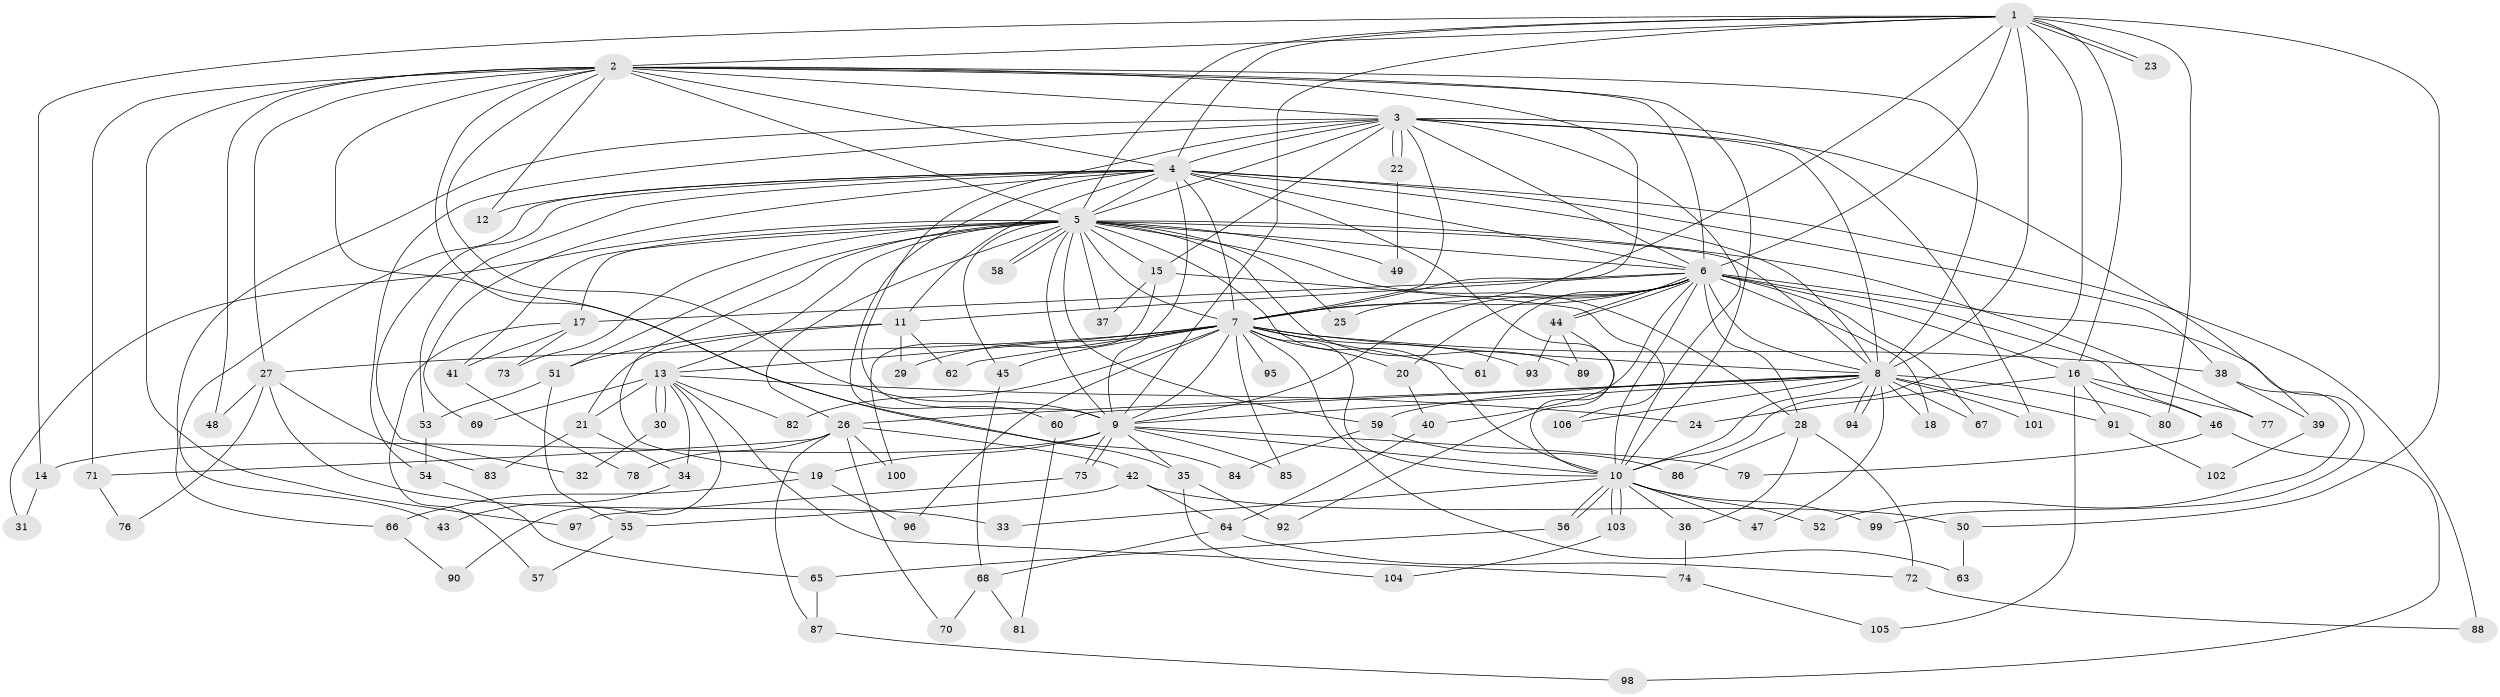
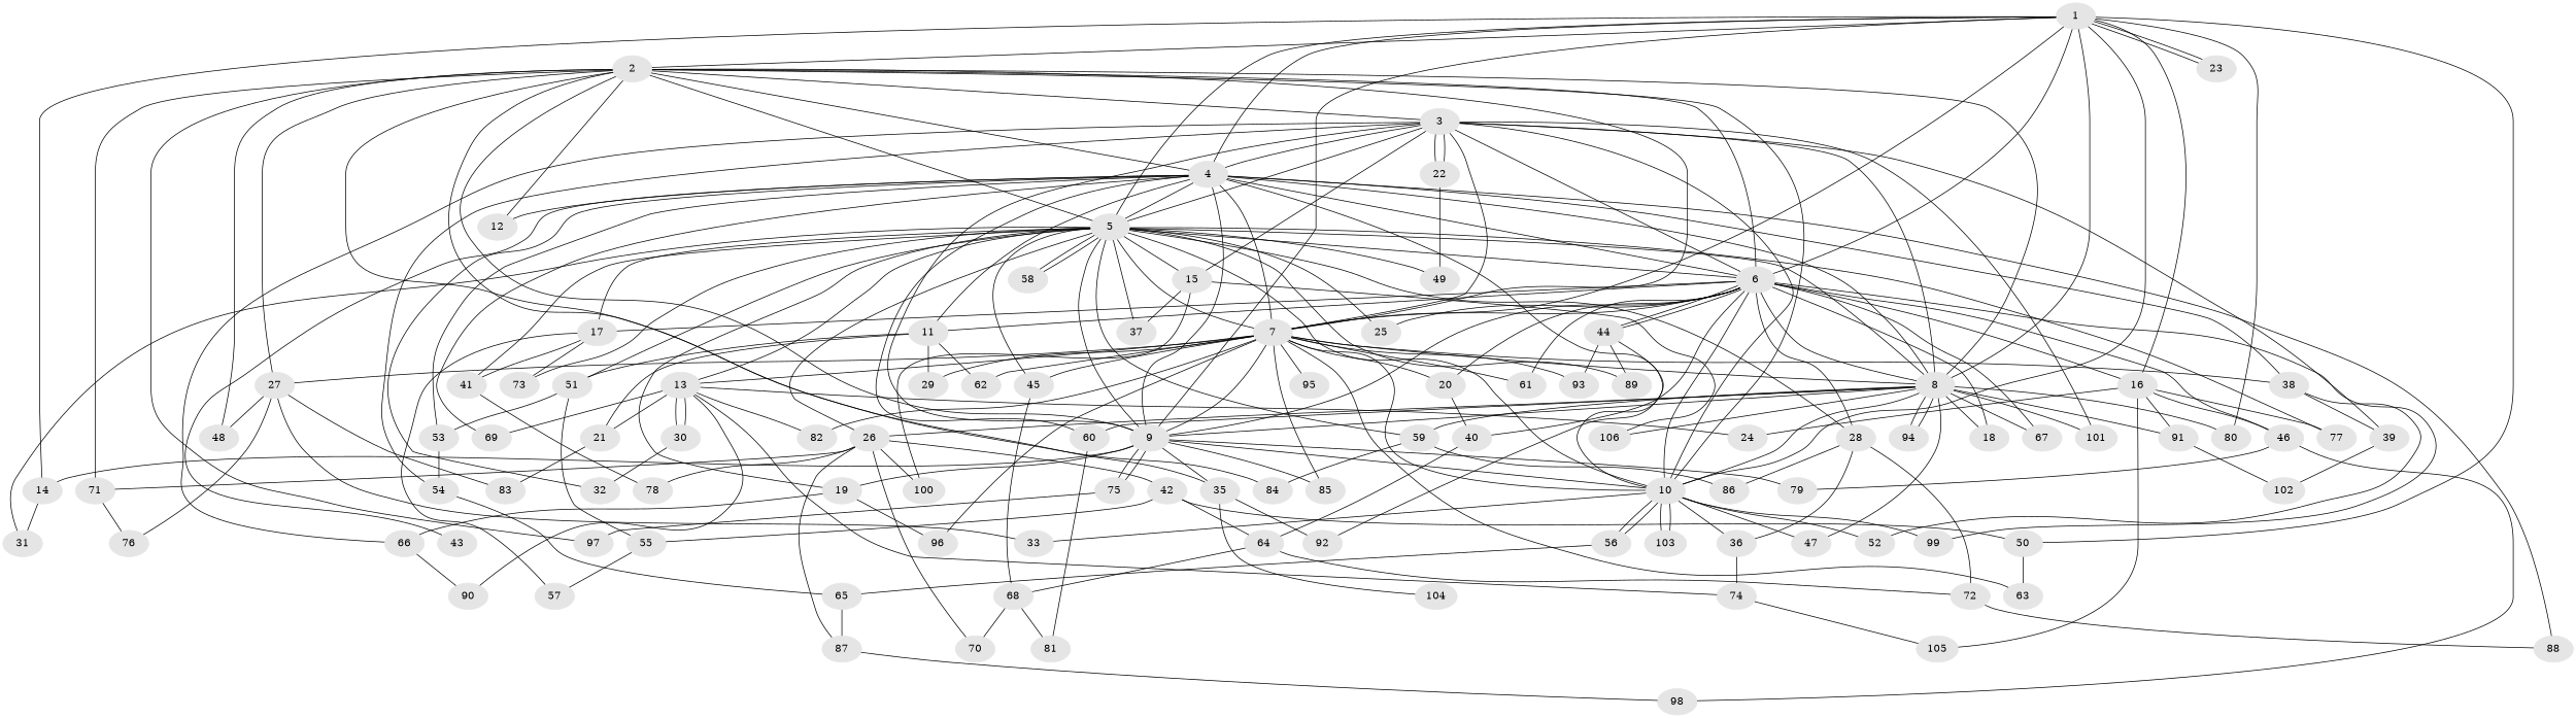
  graph {
    node [color=gray90 style=filled]
    1
    2
    4
    5
    6
    7
    8
    9
    10
    14
    16
    23
    50
    80
    3
    12
    27
    35
    48
    71
    84
    97
    15
    22
    39
    54
    66
    101
    11
    32
    38
    43
    53
    60
    69
    88
    13
    17
    19
    25
    26
    28
    31
    37
    41
    45
    49
    51
    58
    59
    73
    77
    89
    18
    20
    40
    44
    46
    61
    67
    99
    95
    29
    62
    63
    82
    85
    93
    96
    47
    91
    94
    106
    75
    79
    33
    36
    52
    56
    103
    24
    105
    83
    76
    92
    104
    100
    102
    65
    90
    21
    81
    30
-   34
    74
    57
    78
    42
    70
    87
    72
    86
    68
    55
    64
    98
    1 -- 2
    1 -- 4
    1 -- 5
    1 -- 6
    1 -- 7
    1 -- 8
    1 -- 9
    1 -- 10
    1 -- 14
    1 -- 16
    1 -- 23
    1 -- 23
    1 -- 50
    1 -- 80
    2 -- 4
    2 -- 5
    2 -- 6
    2 -- 7
    2 -- 8
    2 -- 9
    2 -- 10
    2 -- 3
    2 -- 12
    2 -- 27
    2 -- 35
    2 -- 48
    2 -- 71
    2 -- 84
    2 -- 97
    4 -- 5
    4 -- 6
    4 -- 7
    4 -- 8
    4 -- 9
    4 -- 10
    4 -- 12
    4 -- 11
    4 -- 32
    4 -- 38
    4 -- 43
    4 -- 53
    4 -- 60
    4 -- 69
    4 -- 88
    5 -- 6
    5 -- 7
    5 -- 8
    5 -- 9
    5 -- 10
    5 -- 15
    5 -- 13
    5 -- 17
    5 -- 19
    5 -- 25
    5 -- 26
    5 -- 28
    5 -- 31
    5 -- 37
    5 -- 41
    5 -- 45
    5 -- 49
    5 -- 51
    5 -- 58
    5 -- 58
    5 -- 59
    5 -- 73
    5 -- 77
    5 -- 89
    6 -- 7
    6 -- 8
    6 -- 9
    6 -- 10
    6 -- 16
    6 -- 11
    6 -- 17
    6 -- 25
    6 -- 28
    6 -- 18
    6 -- 20
    6 -- 40
    6 -- 44
    6 -- 44
    6 -- 46
    6 -- 61
    6 -- 67
    6 -- 99
    7 -- 8
    7 -- 9
    7 -- 10
    7 -- 27
    7 -- 38
    7 -- 13
    7 -- 45
    7 -- 20
    7 -- 61
    7 -- 95
    7 -- 29
    7 -- 62
    7 -- 63
    7 -- 82
    7 -- 85
    7 -- 93
    7 -- 96
    8 -- 9
    8 -- 10
    8 -- 80
    8 -- 101
    8 -- 60
    8 -- 26
    8 -- 59
    8 -- 18
    8 -- 67
    8 -- 47
    8 -- 91
    8 -- 94
    8 -- 94
    8 -- 106
    9 -- 10
    9 -- 14
    9 -- 35
    9 -- 19
    9 -- 85
    9 -- 75
    9 -- 75
    9 -- 79
    10 -- 99
    10 -- 47
    10 -- 33
    10 -- 36
    10 -- 52
    10 -- 56
    10 -- 56
    10 -- 103
    10 -- 103
    14 -- 31
    16 -- 77
    16 -- 46
    16 -- 91
    16 -- 24
    16 -- 105
    50 -- 63
    3 -- 4
    3 -- 5
    3 -- 6
    3 -- 7
    3 -- 8
    3 -- 9
    3 -- 10
    3 -- 15
    3 -- 22
    3 -- 22
    3 -- 39
    3 -- 54
    3 -- 66
    3 -- 101
    27 -- 48
    27 -- 33
    27 -- 83
    27 -- 76
    35 -- 92
    35 -- 104
    71 -- 76
    15 -- 37
    15 -- 106
    15 -- 100
    22 -- 49
    39 -- 102
    54 -- 65
    66 -- 90
    11 -- 51
    11 -- 29
    11 -- 62
    11 -- 21
    38 -- 39
    38 -- 52
    53 -- 54
    60 -- 81
    13 -- 69
    13 -- 82
    13 -- 24
    13 -- 90
    13 -- 21
    13 -- 30
    13 -- 30
-   13 -- 34
    13 -- 74
    17 -- 41
    17 -- 73
    17 -- 57
    19 -- 66
    19 -- 96
    26 -- 71
    26 -- 100
    26 -- 78
    26 -- 42
    26 -- 70
    26 -- 87
    28 -- 36
    28 -- 72
    28 -- 86
    41 -- 78
    45 -- 68
    51 -- 53
    51 -- 55
    59 -- 84
    59 -- 86
    20 -- 40
    40 -- 64
    44 -- 89
    44 -- 93
    44 -- 92
    46 -- 79
    46 -- 98
    91 -- 102
    75 -- 97
    36 -- 74
    56 -- 65
-   103 -- 104
    65 -- 87
    21 -- 83
-   21 -- 34
    30 -- 32
-   34 -- 43
    74 -- 105
    42 -- 50
    42 -- 55
    42 -- 64
    87 -- 98
    72 -- 88
    68 -- 81
    68 -- 70
    55 -- 57
    64 -- 72
    64 -- 68
  }
